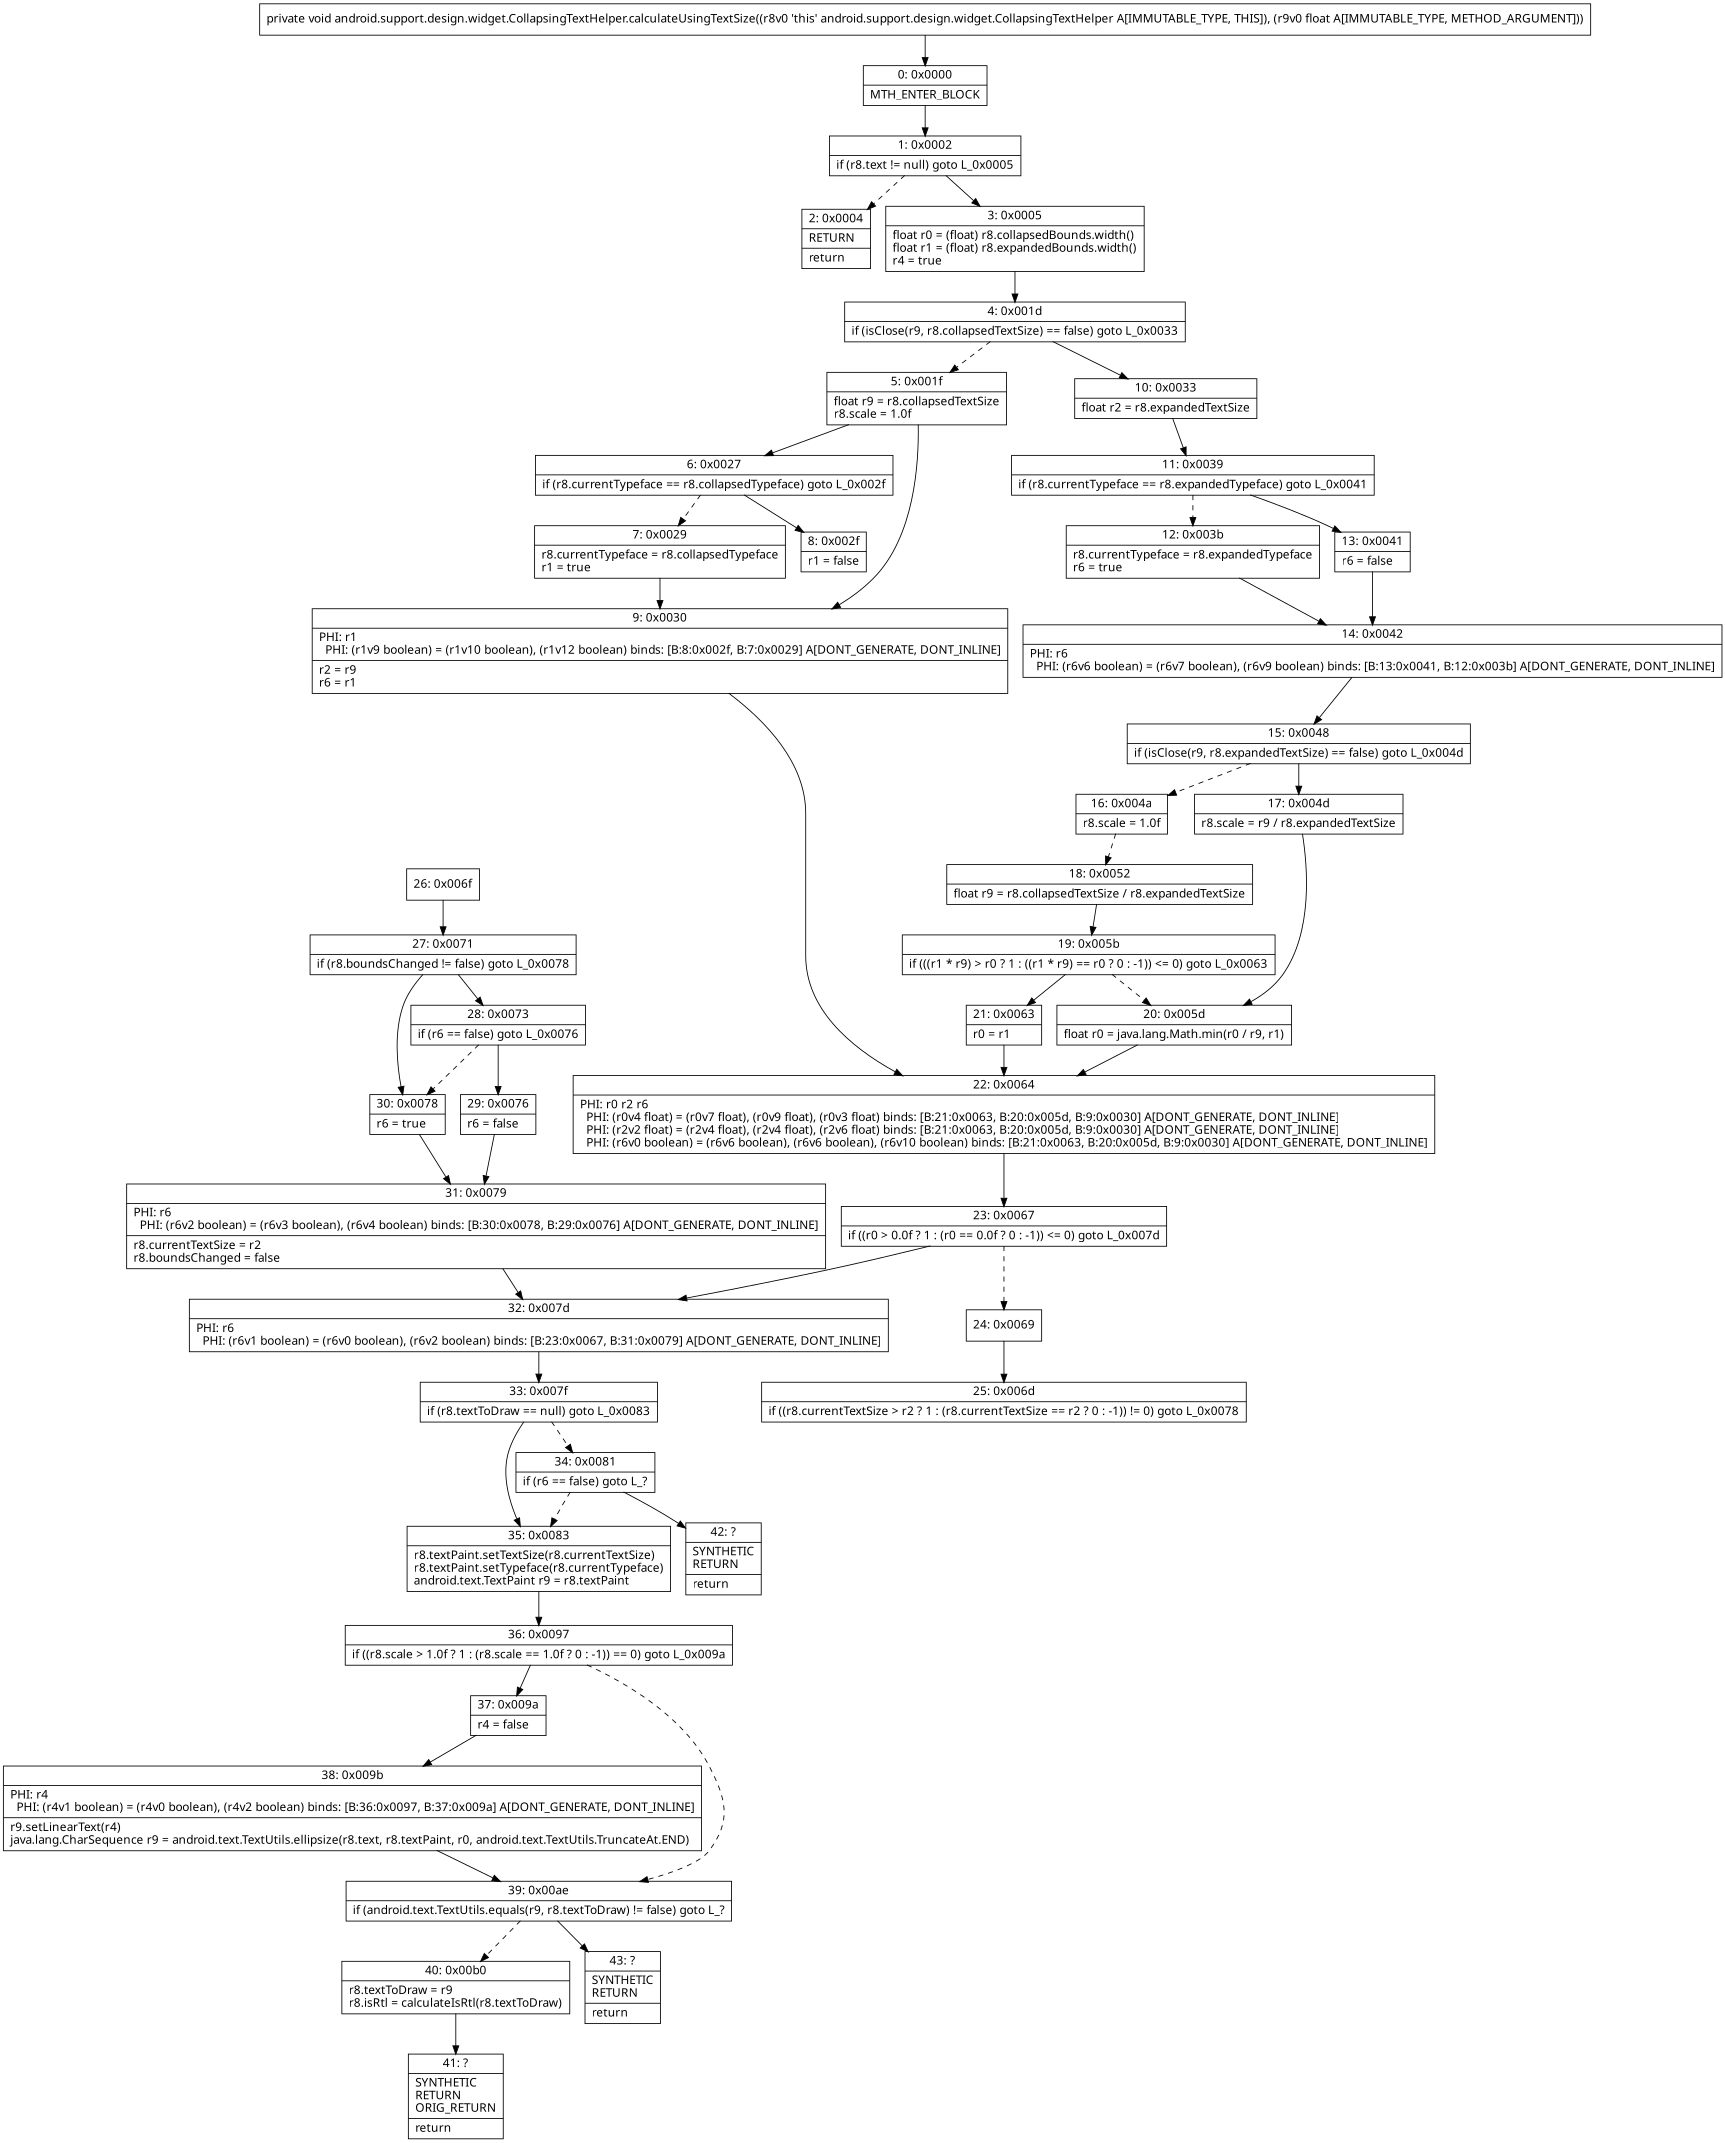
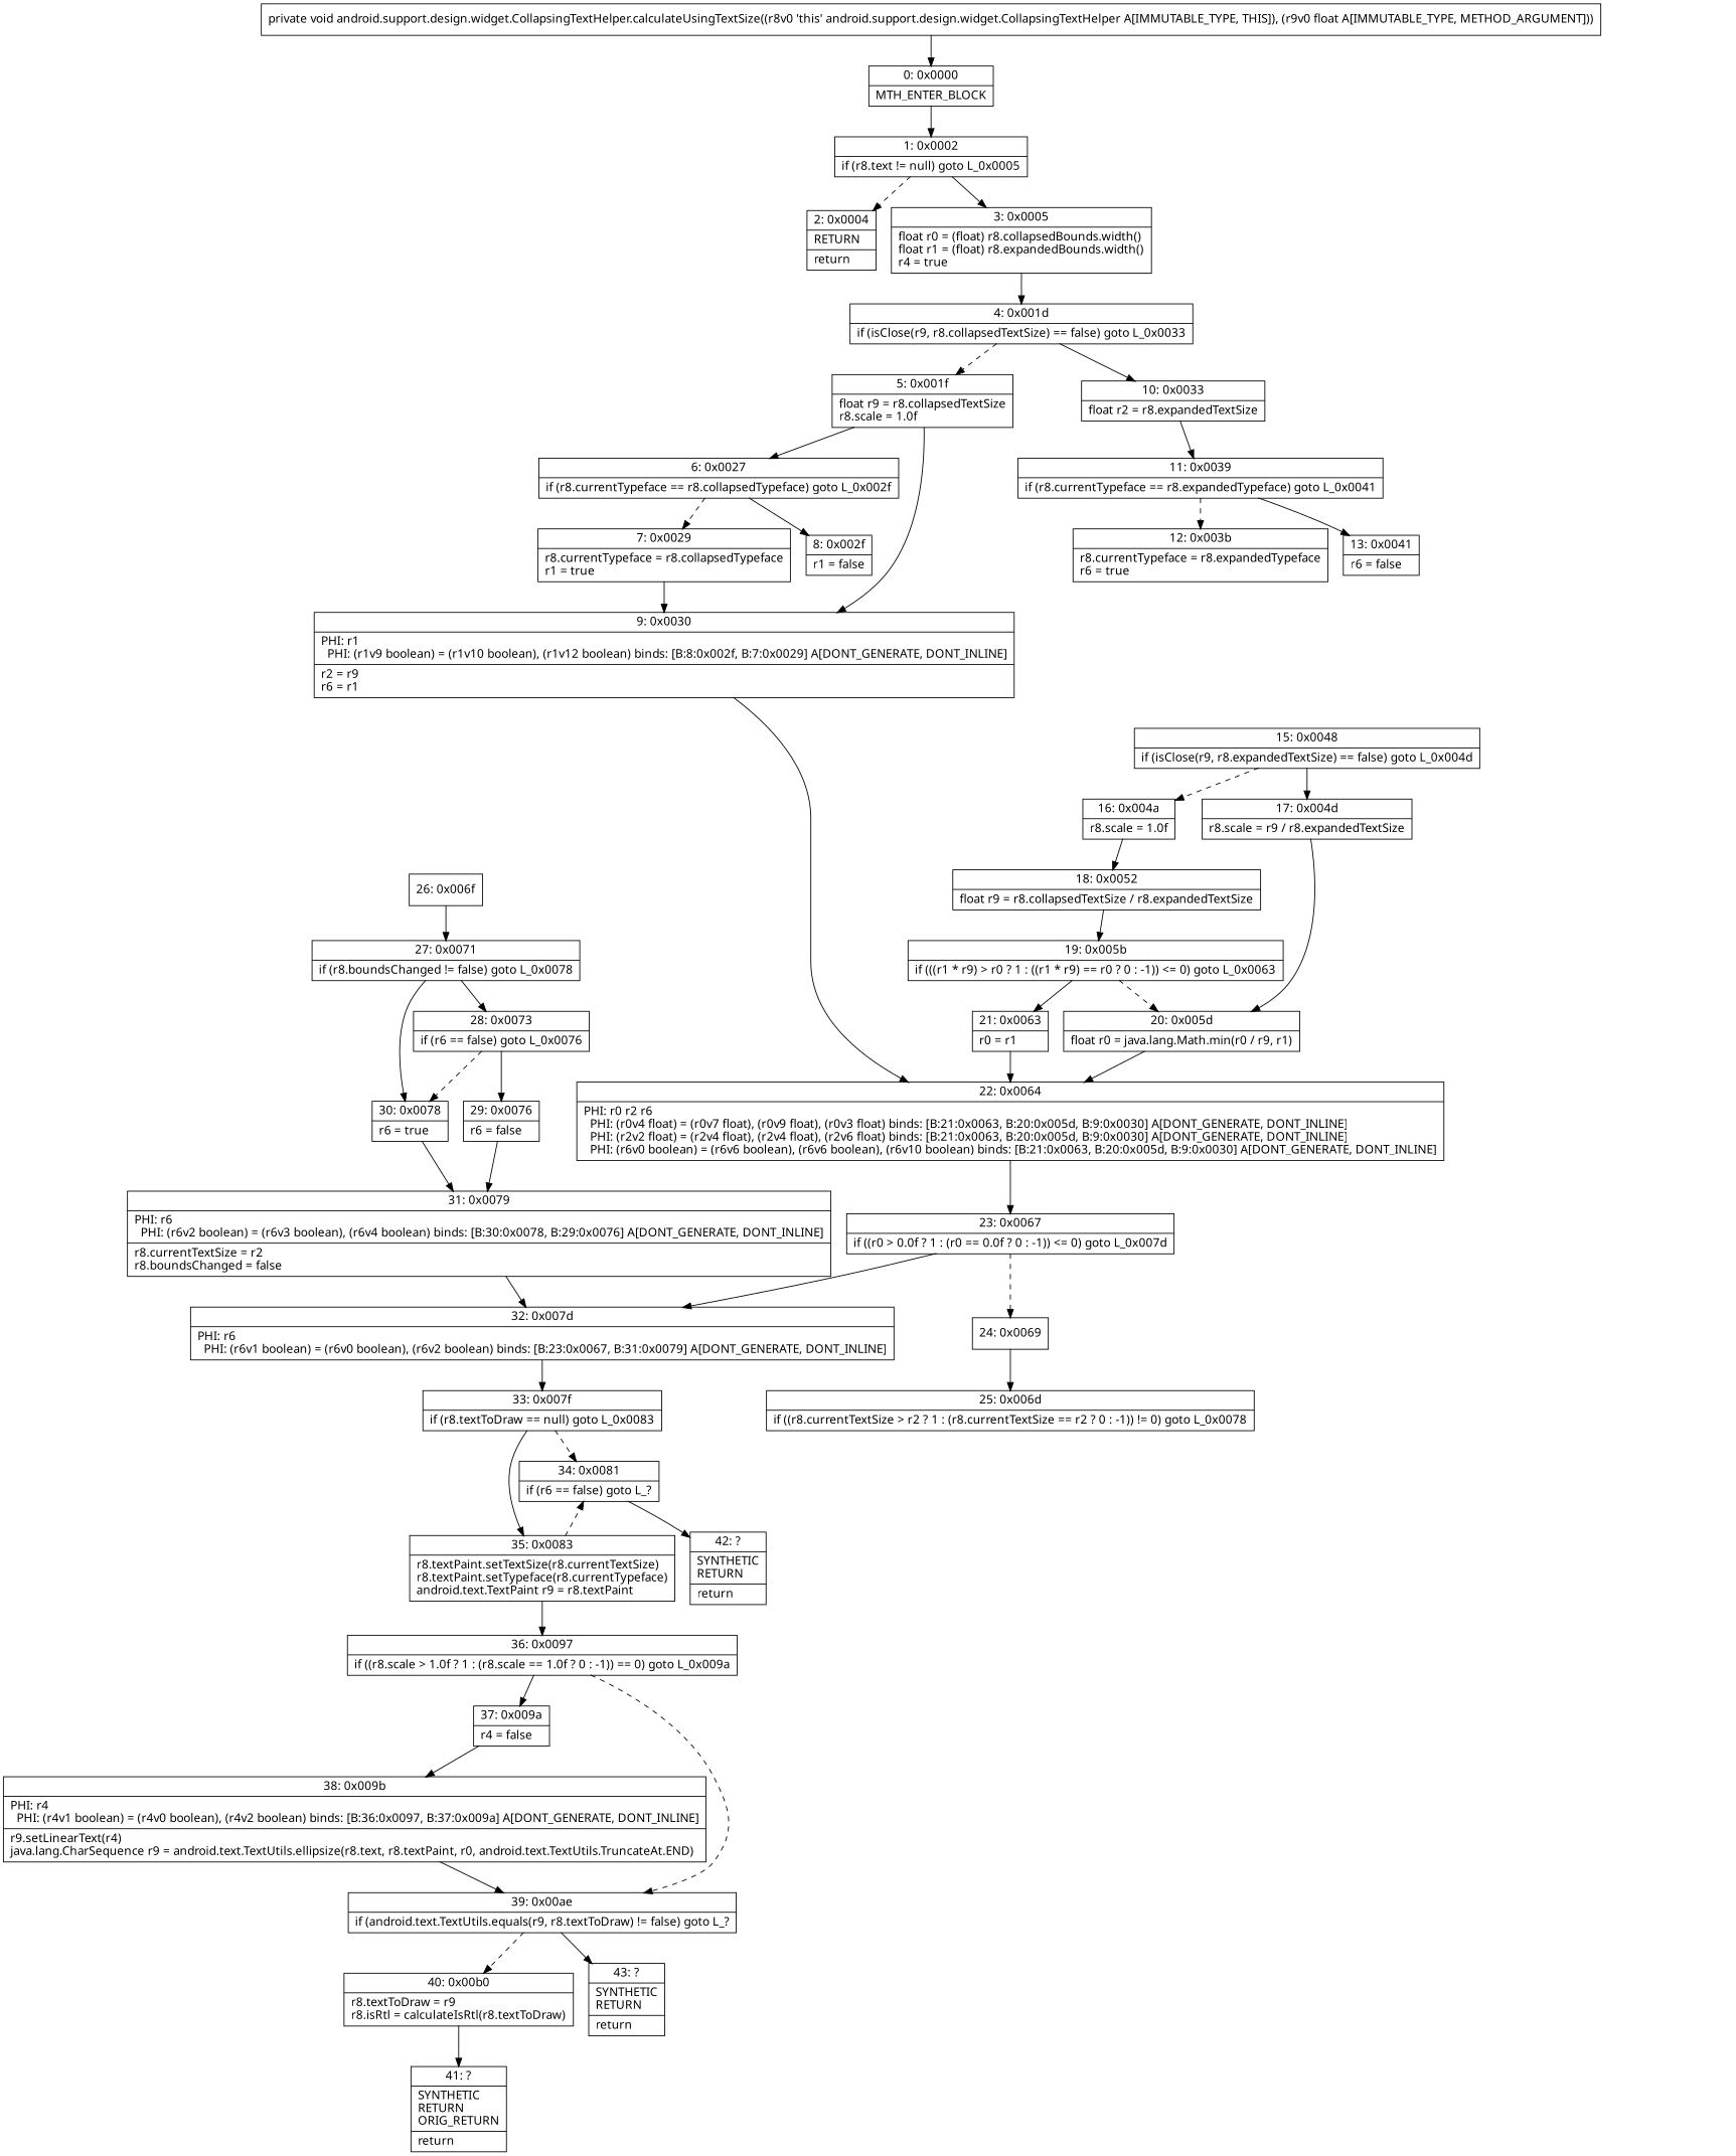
  digraph {
    fontname="Noto Sans"
    node [fontname="Noto Sans" shape=record]
    edge [fontname="Noto Sans"]
    n1 [label="{0\:\ 0x0000|MTH_ENTER_BLOCK\l}"]
    n2 [label="{1\:\ 0x0002|if (r8.text != null) goto L_0x0005\l}"]
    n3 [label="{2\:\ 0x0004|RETURN\l|return\l}"]
    n4 [label="{3\:\ 0x0005|float r0 = (float) r8.collapsedBounds.width()\lfloat r1 = (float) r8.expandedBounds.width()\lr4 = true\l}"]
    n5 [label="{4\:\ 0x001d|if (isClose(r9, r8.collapsedTextSize) == false) goto L_0x0033\l}"]
    n6 [label="{5\:\ 0x001f|float r9 = r8.collapsedTextSize\lr8.scale = 1.0f\l}"]
    n7 [label="{10\:\ 0x0033|float r2 = r8.expandedTextSize\l}"]
    n8 [label="{6\:\ 0x0027|if (r8.currentTypeface == r8.collapsedTypeface) goto L_0x002f\l}"]
    n9 [label="{9\:\ 0x0030|PHI: r1 \l  PHI: (r1v9 boolean) = (r1v10 boolean), (r1v12 boolean) binds: [B:8:0x002f, B:7:0x0029] A[DONT_GENERATE, DONT_INLINE]\l|r2 = r9\lr6 = r1\l}"]
    n10 [label="{11\:\ 0x0039|if (r8.currentTypeface == r8.expandedTypeface) goto L_0x0041\l}"]
    n11 [label="{7\:\ 0x0029|r8.currentTypeface = r8.collapsedTypeface\lr1 = true\l}"]
    n12 [label="{8\:\ 0x002f|r1 = false\l}"]
    n13 [label="{22\:\ 0x0064|PHI: r0 r2 r6 \l  PHI: (r0v4 float) = (r0v7 float), (r0v9 float), (r0v3 float) binds: [B:21:0x0063, B:20:0x005d, B:9:0x0030] A[DONT_GENERATE, DONT_INLINE]\l  PHI: (r2v2 float) = (r2v4 float), (r2v4 float), (r2v6 float) binds: [B:21:0x0063, B:20:0x005d, B:9:0x0030] A[DONT_GENERATE, DONT_INLINE]\l  PHI: (r6v0 boolean) = (r6v6 boolean), (r6v6 boolean), (r6v10 boolean) binds: [B:21:0x0063, B:20:0x005d, B:9:0x0030] A[DONT_GENERATE, DONT_INLINE]\l}"]
    n14 [label="{23\:\ 0x0067|if ((r0 \> 0.0f ? 1 : (r0 == 0.0f ? 0 : \-1)) \<= 0) goto L_0x007d\l}"]
    n15 [label="{12\:\ 0x003b|r8.currentTypeface = r8.expandedTypeface\lr6 = true\l}"]
    n16 [label="{13\:\ 0x0041|r6 = false\l}"]
-   n17 [label="{14\:\ 0x0042|PHI: r6 \l  PHI: (r6v6 boolean) = (r6v7 boolean), (r6v9 boolean) binds: [B:13:0x0041, B:12:0x003b] A[DONT_GENERATE, DONT_INLINE]\l}"]
    n18 [label="{15\:\ 0x0048|if (isClose(r9, r8.expandedTextSize) == false) goto L_0x004d\l}"]
    n19 [label="{16\:\ 0x004a|r8.scale = 1.0f\l}"]
    n20 [label="{17\:\ 0x004d|r8.scale = r9 \/ r8.expandedTextSize\l}"]
    n21 [label="{18\:\ 0x0052|float r9 = r8.collapsedTextSize \/ r8.expandedTextSize\l}"]
    n22 [label="{20\:\ 0x005d|float r0 = java.lang.Math.min(r0 \/ r9, r1)\l}"]
    n23 [label="{19\:\ 0x005b|if (((r1 * r9) \> r0 ? 1 : ((r1 * r9) == r0 ? 0 : \-1)) \<= 0) goto L_0x0063\l}"]
    n24 [label="{21\:\ 0x0063|r0 = r1\l}"]
    n25 [label="{24\:\ 0x0069}"]
    n26 [label="{32\:\ 0x007d|PHI: r6 \l  PHI: (r6v1 boolean) = (r6v0 boolean), (r6v2 boolean) binds: [B:23:0x0067, B:31:0x0079] A[DONT_GENERATE, DONT_INLINE]\l}"]
    n27 [label="{25\:\ 0x006d|if ((r8.currentTextSize \> r2 ? 1 : (r8.currentTextSize == r2 ? 0 : \-1)) != 0) goto L_0x0078\l}"]
    n28 [label="{33\:\ 0x007f|if (r8.textToDraw == null) goto L_0x0083\l}"]
    n29 [label="{26\:\ 0x006f}"]
    n30 [label="{27\:\ 0x0071|if (r8.boundsChanged != false) goto L_0x0078\l}"]
    n31 [label="{30\:\ 0x0078|r6 = true\l}"]
    n32 [label="{31\:\ 0x0079|PHI: r6 \l  PHI: (r6v2 boolean) = (r6v3 boolean), (r6v4 boolean) binds: [B:30:0x0078, B:29:0x0076] A[DONT_GENERATE, DONT_INLINE]\l|r8.currentTextSize = r2\lr8.boundsChanged = false\l}"]
    n33 [label="{28\:\ 0x0073|if (r6 == false) goto L_0x0076\l}"]
    n34 [label="{29\:\ 0x0076|r6 = false\l}"]
    n35 [label="{34\:\ 0x0081|if (r6 == false) goto L_?\l}"]
    n36 [label="{35\:\ 0x0083|r8.textPaint.setTextSize(r8.currentTextSize)\lr8.textPaint.setTypeface(r8.currentTypeface)\landroid.text.TextPaint r9 = r8.textPaint\l}"]
    n37 [label="{42\:\ ?|SYNTHETIC\lRETURN\l|return\l}"]
    n38 [label="{36\:\ 0x0097|if ((r8.scale \> 1.0f ? 1 : (r8.scale == 1.0f ? 0 : \-1)) == 0) goto L_0x009a\l}"]
    n39 [label="{37\:\ 0x009a|r4 = false\l}"]
    n40 [label="{39\:\ 0x00ae|if (android.text.TextUtils.equals(r9, r8.textToDraw) != false) goto L_?\l}"]
    n41 [label="{38\:\ 0x009b|PHI: r4 \l  PHI: (r4v1 boolean) = (r4v0 boolean), (r4v2 boolean) binds: [B:36:0x0097, B:37:0x009a] A[DONT_GENERATE, DONT_INLINE]\l|r9.setLinearText(r4)\ljava.lang.CharSequence r9 = android.text.TextUtils.ellipsize(r8.text, r8.textPaint, r0, android.text.TextUtils.TruncateAt.END)\l}"]
    n42 [label="{40\:\ 0x00b0|r8.textToDraw = r9\lr8.isRtl = calculateIsRtl(r8.textToDraw)\l}"]
    n43 [label="{43\:\ ?|SYNTHETIC\lRETURN\l|return\l}"]
    n44 [label="{41\:\ ?|SYNTHETIC\lRETURN\lORIG_RETURN\l|return\l}"]
    n45 [label="{private void android.support.design.widget.CollapsingTextHelper.calculateUsingTextSize((r8v0 'this' android.support.design.widget.CollapsingTextHelper A[IMMUTABLE_TYPE, THIS]), (r9v0 float A[IMMUTABLE_TYPE, METHOD_ARGUMENT])) }"]
    n1 -> n2
    n2 -> n3 [style=dashed]
    n2 -> n4
    n4 -> n5
    n5 -> n6 [style=dashed]
    n5 -> n7
    n6 -> n8
    n6 -> n9
    n7 -> n10
    n8 -> n11 [style=dashed]
    n8 -> n12
    n9 -> n13
    n10 -> n15 [style=dashed]
    n10 -> n16
    n11 -> n9
    n13 -> n14
    n14 -> n25 [style=dashed]
    n14 -> n26
-   n15 -> n17
-   n16 -> n17
-   n17 -> n18
    n18 -> n19 [style=dashed]
    n18 -> n20
-   n19 -> n21 [style=dashed]
+   n19 -> n21
    n20 -> n22
    n21 -> n23
    n22 -> n13
    n23 -> n22 [style=dashed]
    n23 -> n24
    n24 -> n13
    n25 -> n27
    n26 -> n28
    n28 -> n35 [style=dashed]
    n28 -> n36
    n29 -> n30
    n30 -> n31
    n30 -> n33 [style=solid]
    n31 -> n32
    n32 -> n26
    n33 -> n31 [style=dashed]
    n33 -> n34
    n34 -> n32
-   n35 -> n36 [style=dashed]
+   n36 -> n35 [style=dashed]
    n35 -> n37
    n36 -> n38
    n38 -> n39
    n38 -> n40 [style=dashed]
    n39 -> n41
    n40 -> n42 [style=dashed]
    n40 -> n43
    n41 -> n40
    n42 -> n44
    n45 -> n1
  }
